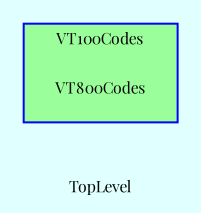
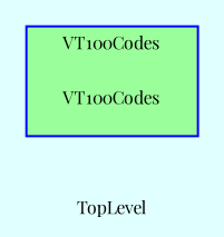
  digraph {
    bgcolor=lightcyan1
    compound=true
    fontname="Playfair Display"
    fontsize=8
    label=TopLevel
-   VT100Codes [color=black fontname="Playfair Display" fontsize=8 height=0.01 shape=plaintext width=0.75 label=VT800Codes]
+   VT100Codes [color=black fontname="Playfair Display" fontsize=8 height=0.01 shape=plaintext width=0.75]
    subgraph cluster_1 {
      color=blue
      fillcolor=palegreen1
      label=VT100Codes
      style=filled
      VT100Codes
    }
  }
